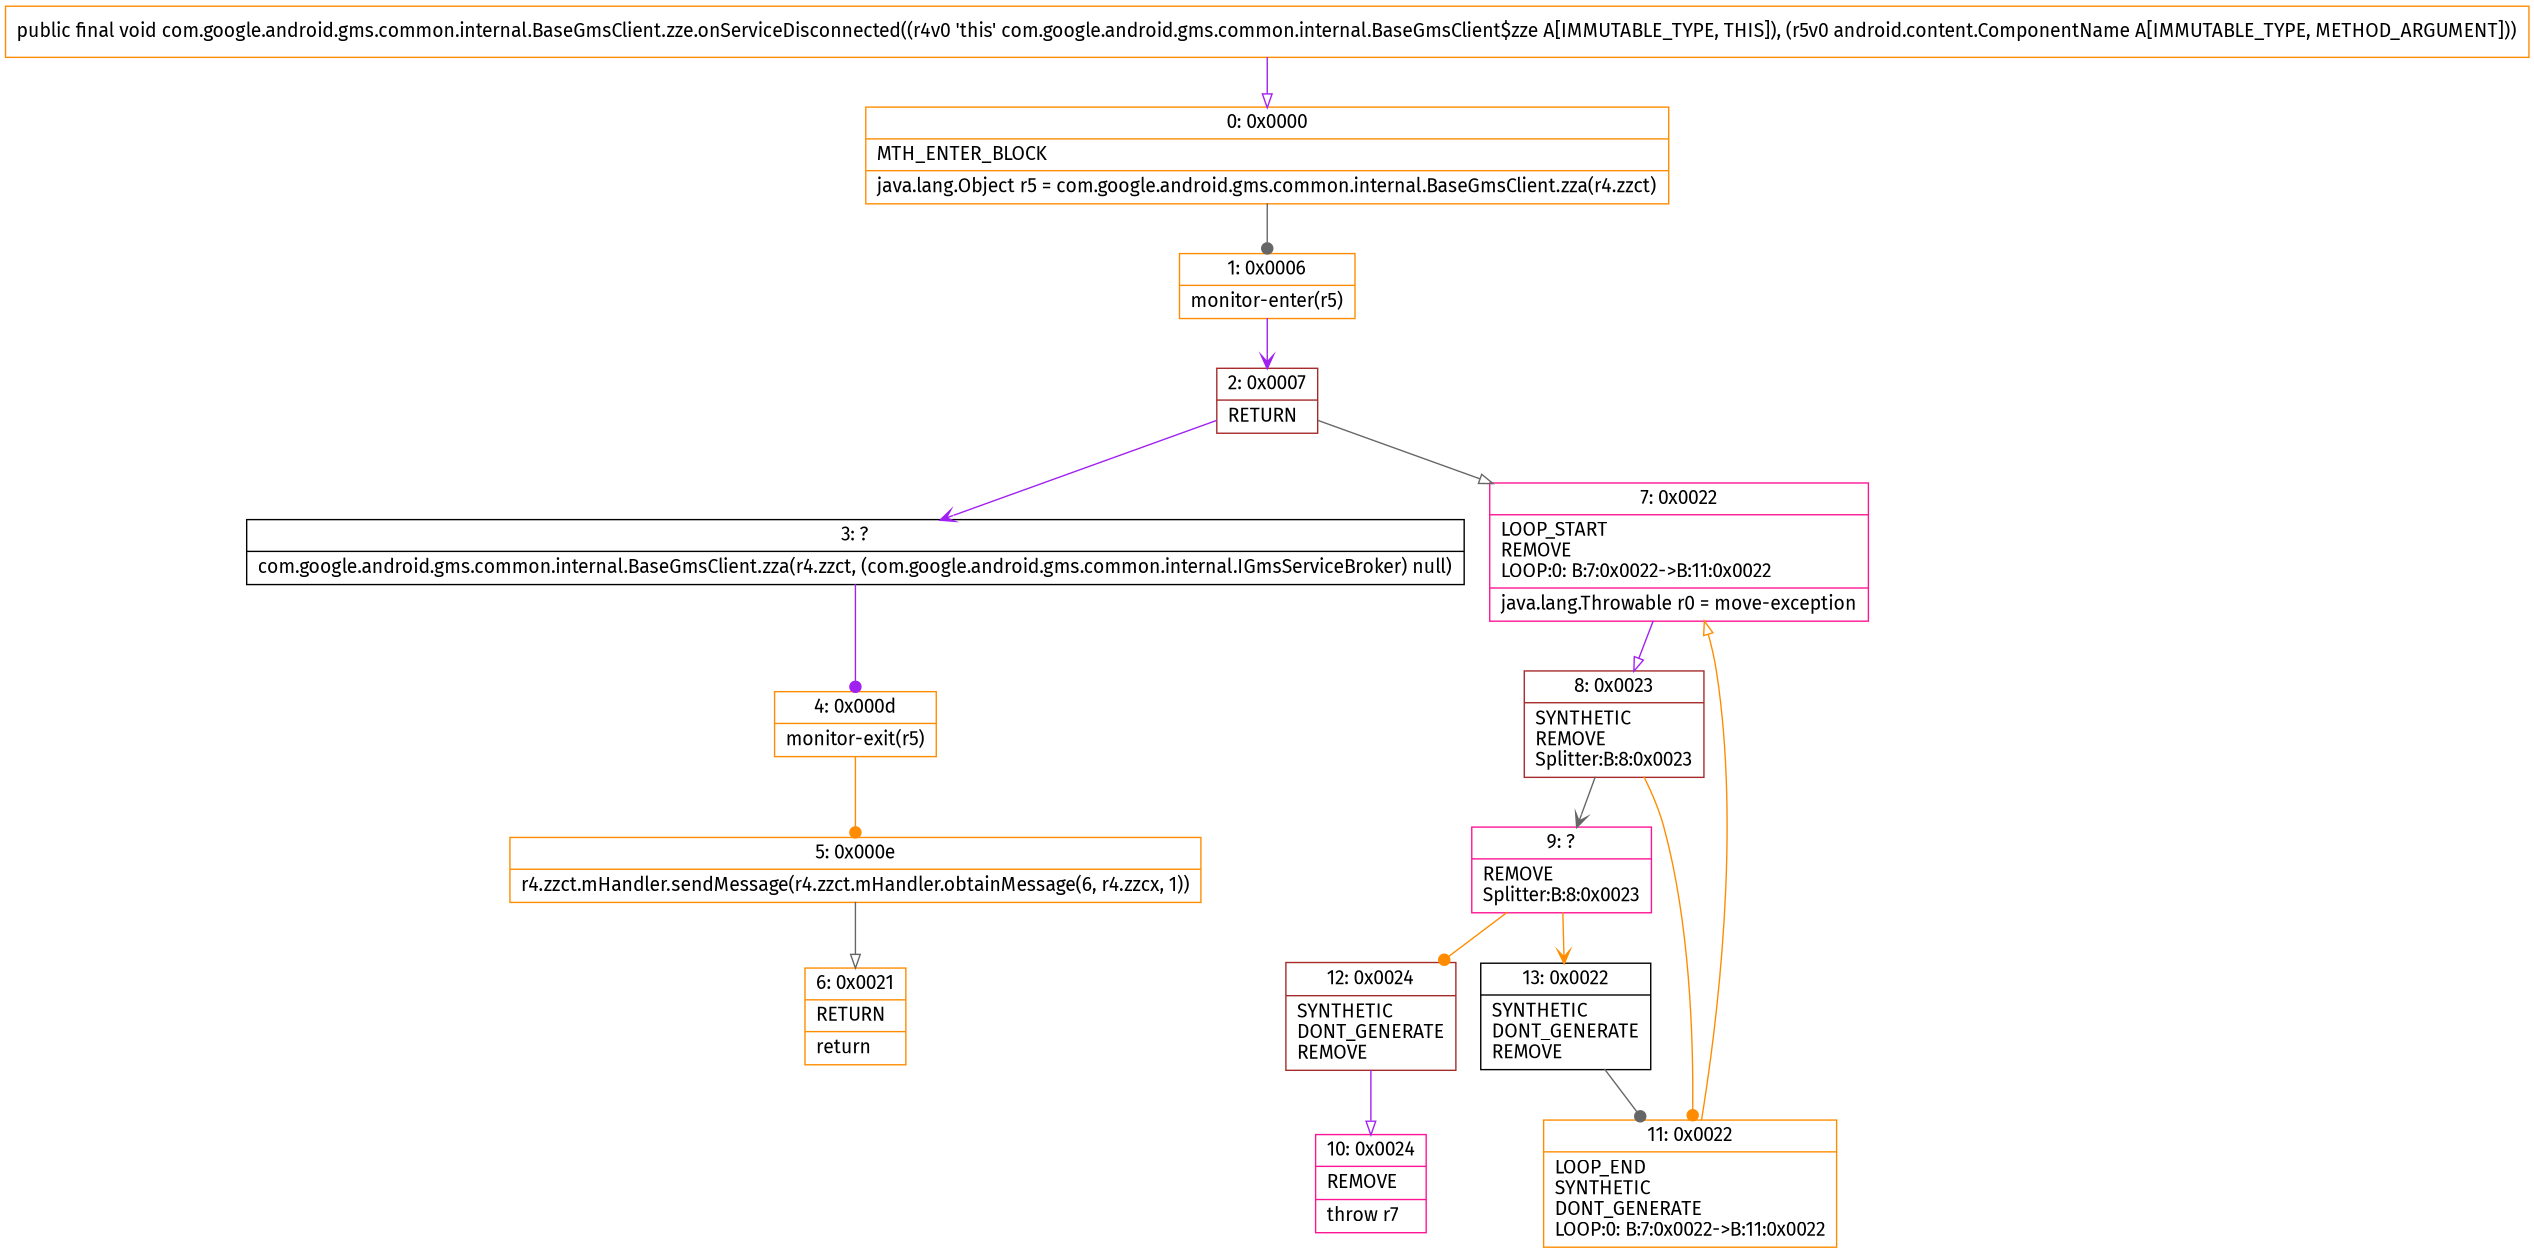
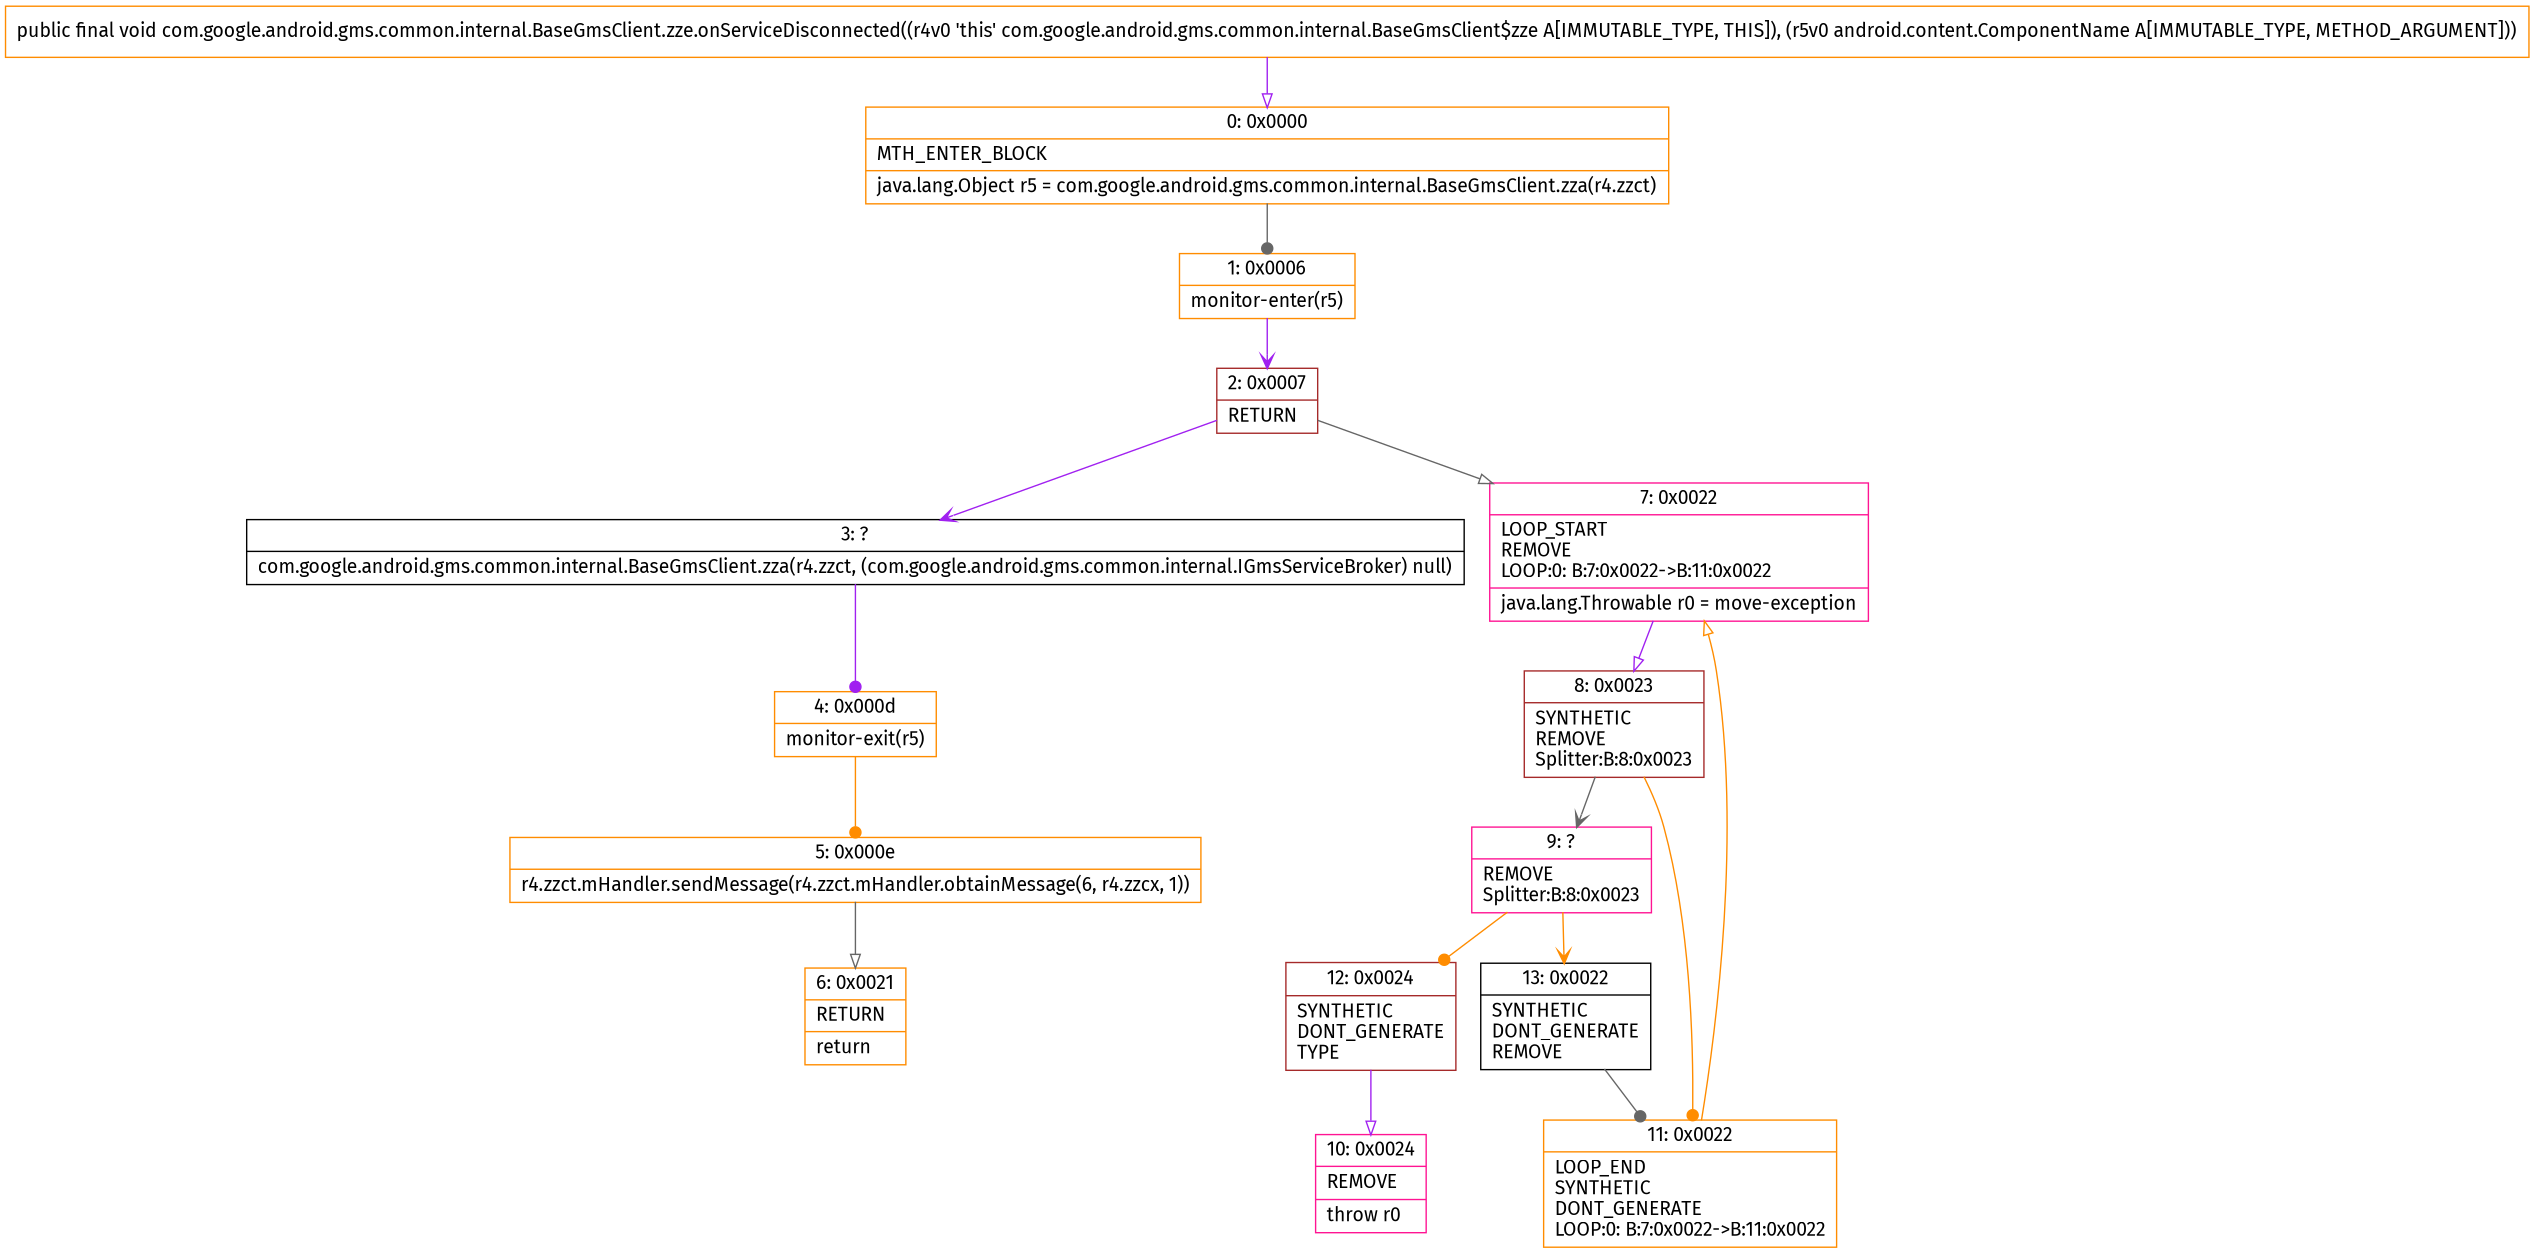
  digraph {
    fontname="Fira Sans"
    node [color=darkorange fontname="Fira Sans" shape=record]
    edge [arrowhead=dot color=purple fontname="Fira Sans"]
    n1 [label="{0\:\ 0x0000|MTH_ENTER_BLOCK\l|java.lang.Object r5 = com.google.android.gms.common.internal.BaseGmsClient.zza(r4.zzct)\l}"]
    n2 [label="{1\:\ 0x0006|monitor\-enter(r5)\l}"]
    n3 [color=brown label="{2\:\ 0x0007|RETURN\l}"]
    n4 [color=black label="{3\:\ ?|com.google.android.gms.common.internal.BaseGmsClient.zza(r4.zzct, (com.google.android.gms.common.internal.IGmsServiceBroker) null)\l}"]
    n5 [color=deeppink label="{7\:\ 0x0022|LOOP_START\lREMOVE\lLOOP:0: B:7:0x0022\-\>B:11:0x0022\l|java.lang.Throwable r0 = move\-exception\l}"]
    n6 [label="{4\:\ 0x000d|monitor\-exit(r5)\l}"]
    n7 [color=brown label="{8\:\ 0x0023|SYNTHETIC\lREMOVE\lSplitter:B:8:0x0023\l}"]
    n8 [label="{5\:\ 0x000e|r4.zzct.mHandler.sendMessage(r4.zzct.mHandler.obtainMessage(6, r4.zzcx, 1))\l}"]
    n9 [label="{6\:\ 0x0021|RETURN\l|return\l}"]
    n10 [color=deeppink label="{9\:\ ?|REMOVE\lSplitter:B:8:0x0023\l}"]
    n11 [label="{11\:\ 0x0022|LOOP_END\lSYNTHETIC\lDONT_GENERATE\lLOOP:0: B:7:0x0022\-\>B:11:0x0022\l}"]
-   n12 [color=brown label="{12\:\ 0x0024|SYNTHETIC\lDONT_GENERATE\lREMOVE\l}"]
+   n12 [color=brown label="{12\:\ 0x0024|SYNTHETIC\lDONT_GENERATE\lTYPE\l}"]
    n13 [color=black label="{13\:\ 0x0022|SYNTHETIC\lDONT_GENERATE\lREMOVE\l}"]
-   n14 [color=deeppink label="{10\:\ 0x0024|REMOVE\l|throw r7\l}"]
+   n14 [color=deeppink label="{10\:\ 0x0024|REMOVE\l|throw r0\l}"]
    n15 [label="{public final void com.google.android.gms.common.internal.BaseGmsClient.zze.onServiceDisconnected((r4v0 'this' com.google.android.gms.common.internal.BaseGmsClient$zze A[IMMUTABLE_TYPE, THIS]), (r5v0 android.content.ComponentName A[IMMUTABLE_TYPE, METHOD_ARGUMENT])) }"]
    n1 -> n2 [color=gray40]
    n2 -> n3 [arrowhead=vee]
    n3 -> n4 [arrowhead=vee]
    n3 -> n5 [arrowhead=onormal color=gray40]
    n4 -> n6
    n5 -> n7 [arrowhead=onormal]
    n6 -> n8 [color=darkorange]
    n7 -> n10 [arrowhead=vee color=gray40]
    n7 -> n11 [color=darkorange]
    n8 -> n9 [arrowhead=onormal color=gray40]
    n10 -> n12 [color=darkorange]
    n10 -> n13 [arrowhead=vee color=darkorange]
    n11 -> n5 [arrowhead=onormal color=darkorange]
    n12 -> n14 [arrowhead=onormal]
    n13 -> n11 [color=gray40]
    n15 -> n1 [arrowhead=onormal]
  }
